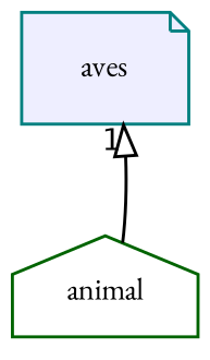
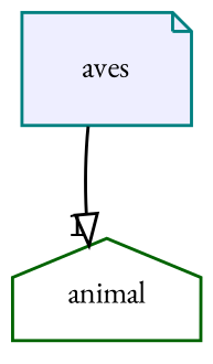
  digraph {
    compound=true
    fontname="EB Garamond"
    node [fontname="EB Garamond" fontsize=10]
    n1 [fillcolor="#eeeeff" label=aves pencolor=black shape=note style=filled color=teal]
    n2 [label=animal shape=house color=darkgreen]
-   n2 -> n1 [headlabel=1 labeldistance=1.5 labelfontname=Helvetica labelfontsize=10 arrowhead=onormal fontname="EB Garamond"]
+   n1 -> n2 [headlabel=1 labeldistance=1.5 labelfontname=Helvetica labelfontsize=10 arrowhead=onormal fontname="EB Garamond"]
  }
